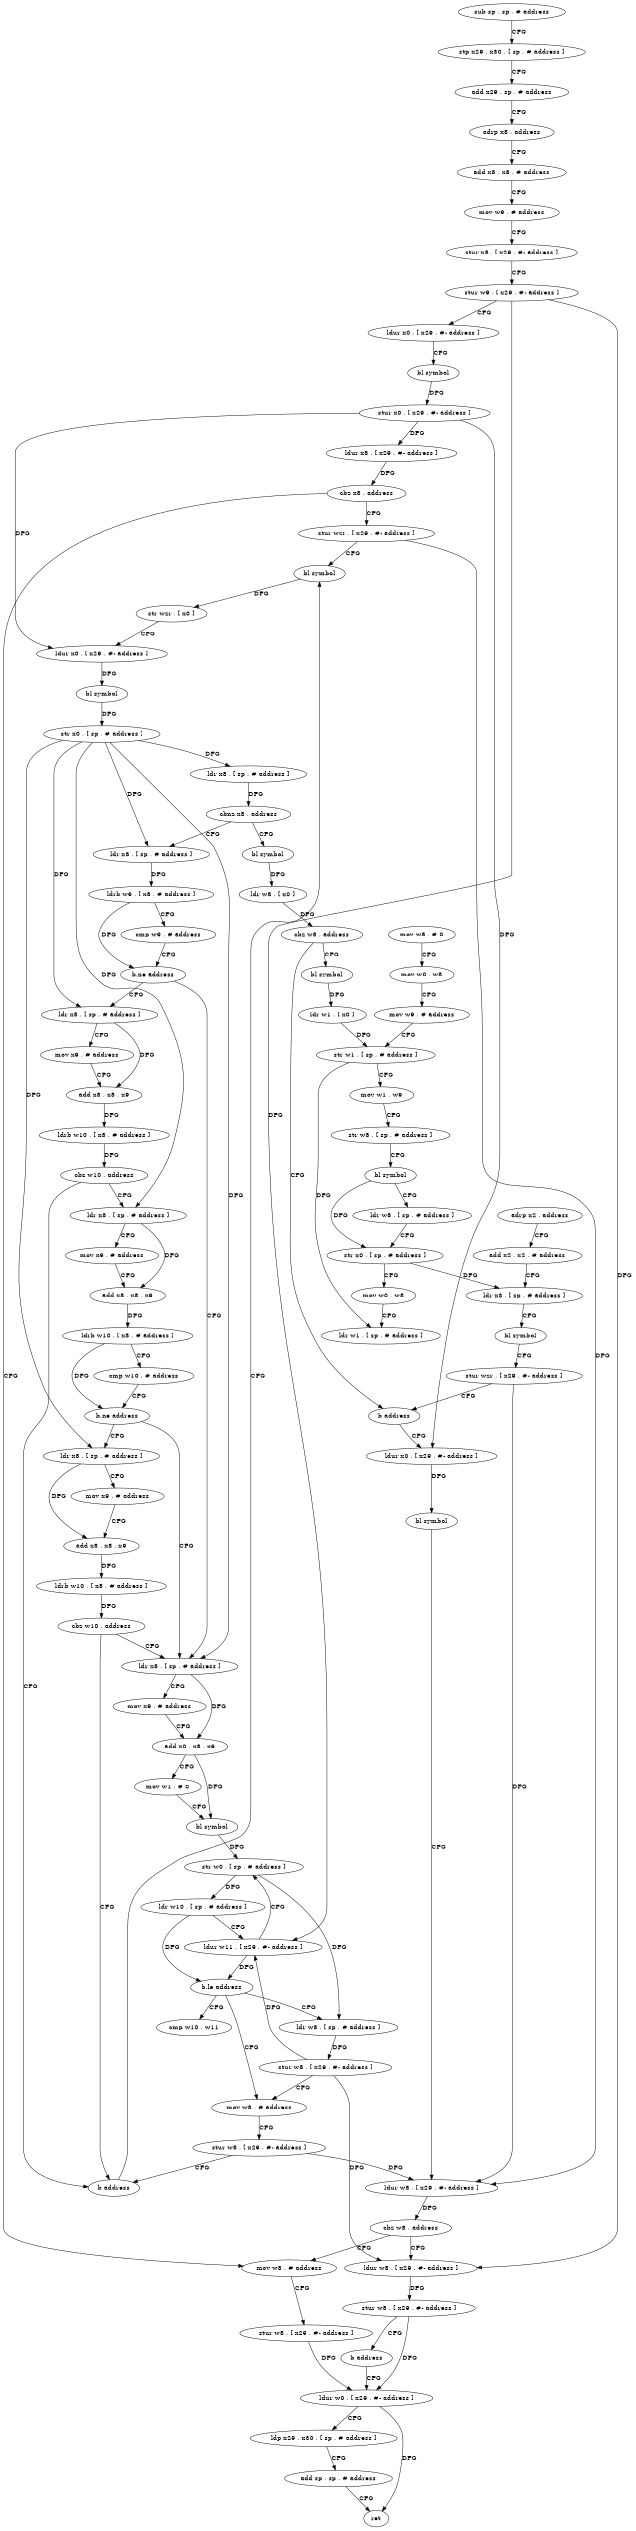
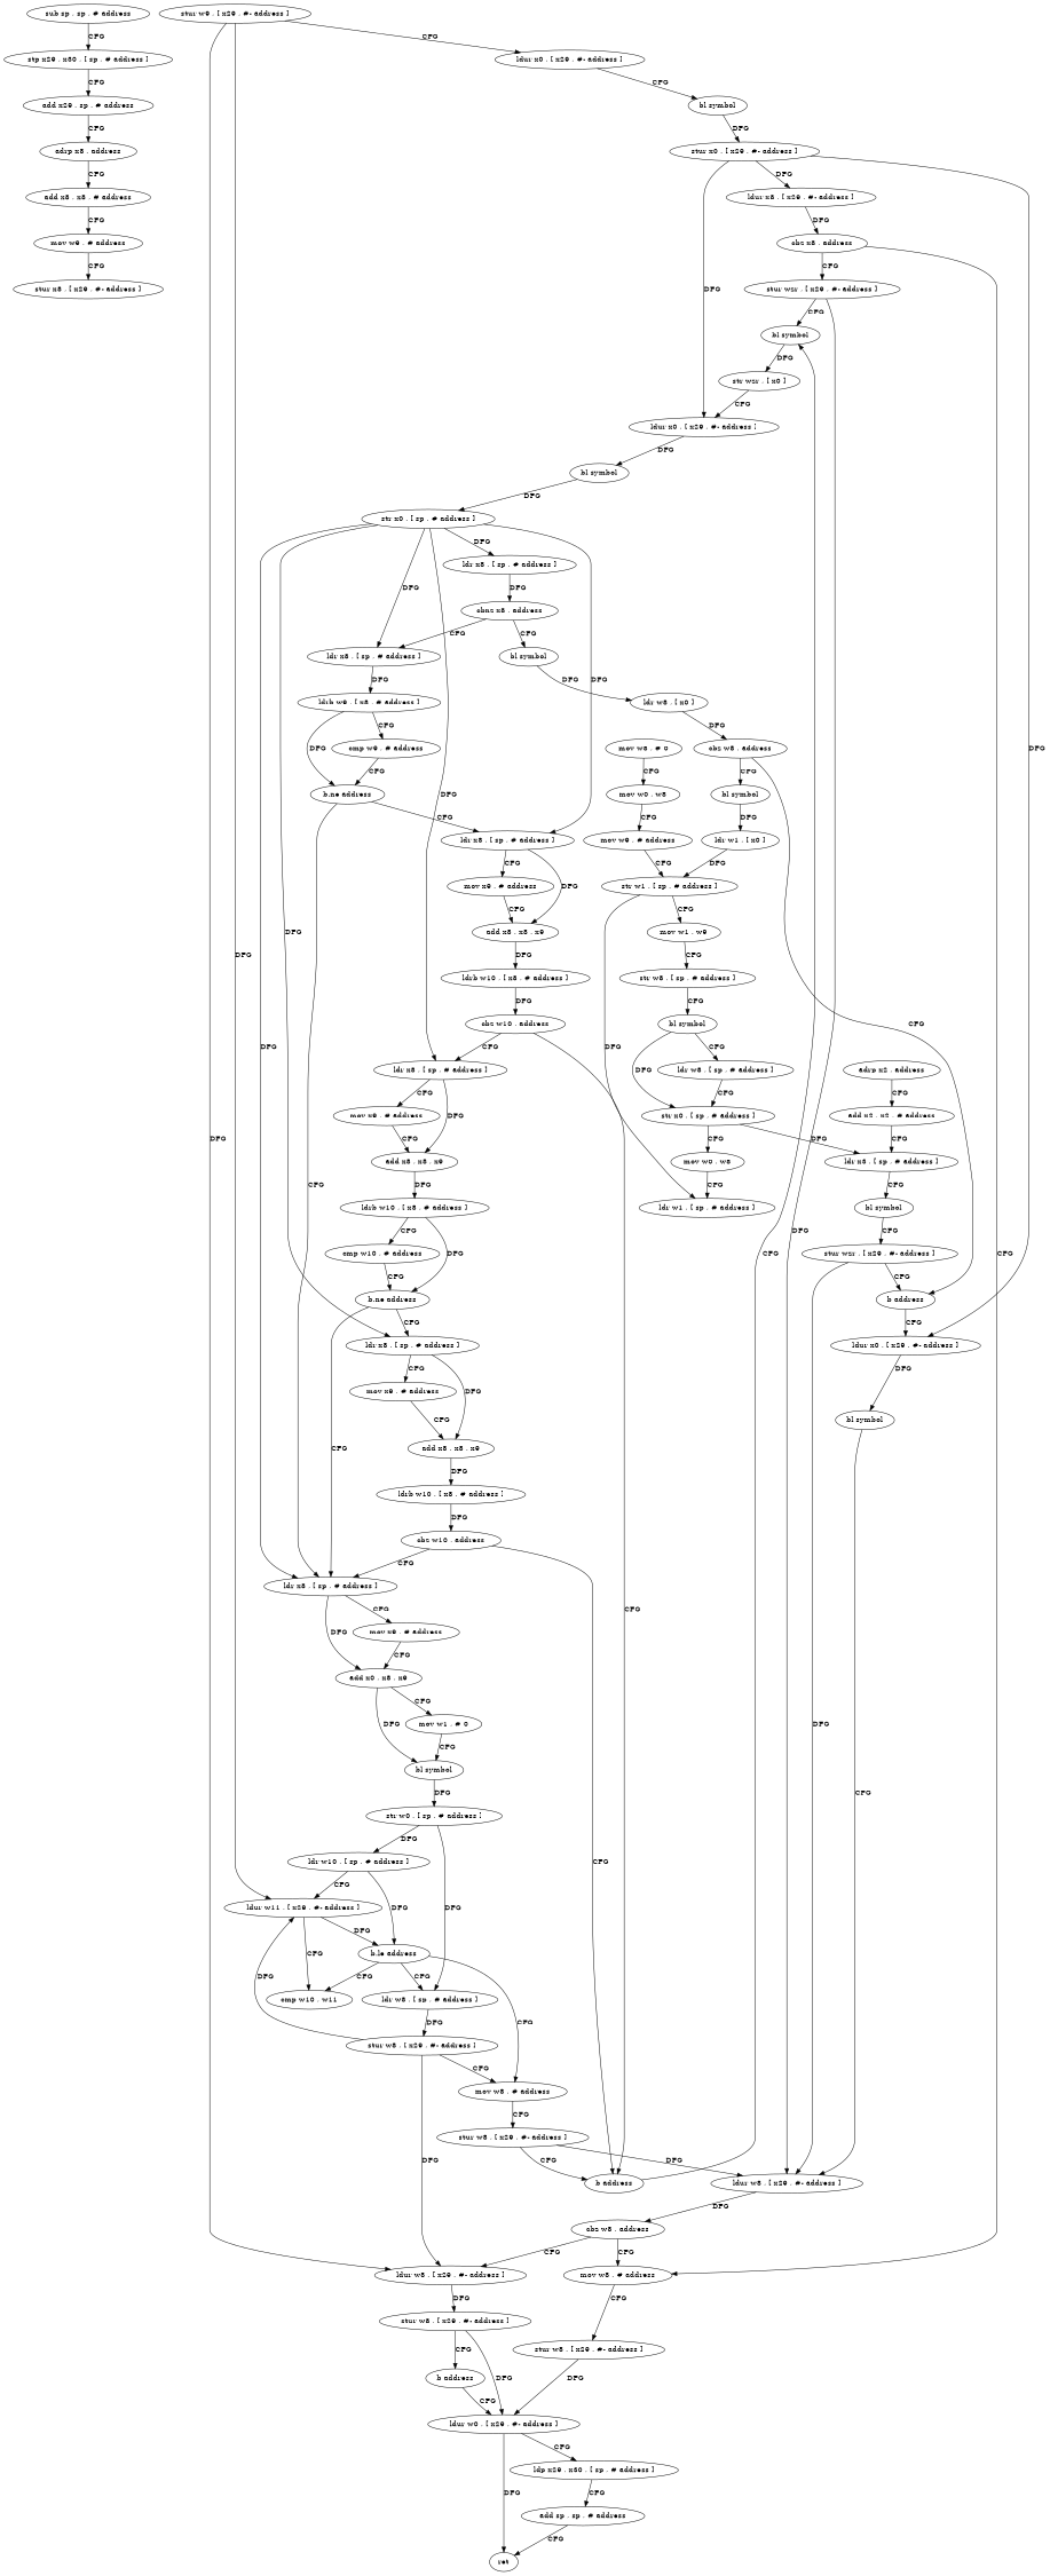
  digraph {
    n1 [label="sub sp , sp , # address"]
    n2 [label="stp x29 , x30 , [ sp , # address ]"]
    n3 [label="add x29 , sp , # address"]
    n4 [label="adrp x8 , address"]
    n5 [label="add x8 , x8 , # address"]
    n6 [label="mov w9 , # address"]
    n7 [label="stur x8 , [ x29 , #- address ]"]
    n8 [label="stur w9 , [ x29 , #- address ]"]
    n9 [label="ldur x0 , [ x29 , #- address ]"]
    n10 [label="ldur w11 , [ x29 , #- address ]"]
    n11 [label="ldur w8 , [ x29 , #- address ]"]
    n12 [label="bl symbol"]
    n13 [label="b.le address"]
    n14 [label="cmp w10 , w11"]
    n15 [label="stur w8 , [ x29 , #- address ]"]
    n16 [label="stur x0 , [ x29 , #- address ]"]
    n17 [label="ldur x8 , [ x29 , #- address ]"]
    n18 [label="ldur x0 , [ x29 , #- address ]"]
    n19 [label="ldur x0 , [ x29 , #- address ]"]
    n20 [label="cbz x8 , address"]
    n21 [label="bl symbol"]
    n22 [label="bl symbol"]
    n23 [label="mov w8 , # address"]
    n24 [label="stur wzr , [ x29 , #- address ]"]
    n25 [label="stur w8 , [ x29 , #- address ]"]
    n26 [label="bl symbol"]
    n27 [label="ldur w8 , [ x29 , #- address ]"]
    n28 [label="ldur w0 , [ x29 , #- address ]"]
    n29 [label="str wzr , [ x0 ]"]
    n30 [label="cbz w8 , address"]
    n31 [label="ldp x29 , x30 , [ sp , # address ]"]
    n32 [label=ret]
    n33 [label="add sp , sp , # address"]
    n34 [label="ldr x8 , [ sp , # address ]"]
    n35 [label="ldrb w9 , [ x8 , # address ]"]
    n36 [label="cmp w9 , # address"]
    n37 [label="b.ne address"]
    n38 [label="ldr x8 , [ sp , # address ]"]
    n39 [label="ldr x8 , [ sp , # address ]"]
    n40 [label="mov x9 , # address"]
    n41 [label="add x0 , x8 , x9"]
    n42 [label="mov x9 , # address"]
    n43 [label="add x8 , x8 , x9"]
    n44 [label="mov w1 , # 0"]
    n45 [label="bl symbol"]
    n46 [label="ldrb w10 , [ x8 , # address ]"]
    n47 [label="bl symbol"]
    n48 [label="ldr w8 , [ x0 ]"]
    n49 [label="cbz w8 , address"]
    n50 [label="b address"]
    n51 [label="bl symbol"]
    n52 [label="ldr w1 , [ x0 ]"]
    n53 [label="str w1 , [ sp , # address ]"]
    n54 [label="str w0 , [ sp , # address ]"]
    n55 [label="ldr w10 , [ sp , # address ]"]
    n56 [label="ldr w8 , [ sp , # address ]"]
    n57 [label="stur w8 , [ x29 , #- address ]"]
    n58 [label="mov w8 , # address"]
    n59 [label="stur w8 , [ x29 , #- address ]"]
    n60 [label="b address"]
    n61 [label="cbz w10 , address"]
    n62 [label="ldr x8 , [ sp , # address ]"]
    n63 [label="mov x9 , # address"]
    n64 [label="add x8 , x8 , x9"]
    n65 [label="ldrb w10 , [ x8 , # address ]"]
    n66 [label="mov w1 , w9"]
    n67 [label="ldr w1 , [ sp , # address ]"]
    n68 [label="mov w8 , # 0"]
    n69 [label="mov w0 , w8"]
    n70 [label="mov w9 , # address"]
    n71 [label="str w8 , [ sp , # address ]"]
    n72 [label="bl symbol"]
    n73 [label="ldr w8 , [ sp , # address ]"]
    n74 [label="str x0 , [ sp , # address ]"]
    n75 [label="mov w0 , w8"]
    n76 [label="ldr x3 , [ sp , # address ]"]
    n77 [label="bl symbol"]
    n78 [label="adrp x2 , address"]
    n79 [label="add x2 , x2 , # address"]
    n80 [label="stur wzr , [ x29 , #- address ]"]
    n81 [label="cmp w10 , # address"]
    n82 [label="b.ne address"]
    n83 [label="ldr x8 , [ sp , # address ]"]
    n84 [label="mov x9 , # address"]
    n85 [label="add x8 , x8 , x9"]
    n86 [label="ldrb w10 , [ x8 , # address ]"]
    n87 [label="b address"]
    n88 [label="str x0 , [ sp , # address ]"]
    n89 [label="ldr x8 , [ sp , # address ]"]
    n90 [label="cbnz x8 , address"]
    n91 [label="cbz w10 , address"]
    n1 -> n2 [label=CFG]
    n2 -> n3 [label=CFG]
    n3 -> n4 [label=CFG]
    n4 -> n5 [label=CFG]
    n5 -> n6 [label=CFG]
    n6 -> n7 [label=CFG]
-   n7 -> n8 [label=CFG]
    n8 -> n9 [label=CFG]
    n8 -> n10 [label=DFG]
    n8 -> n11 [label=DFG]
    n9 -> n12 [label=CFG]
    n10 -> n13 [label=DFG]
-   n10 -> n54 [label=CFG]
+   n10 -> n14 [label=CFG]
    n11 -> n15 [label=DFG]
    n12 -> n16 [label=DFG]
    n13 -> n14 [label=CFG]
    n13 -> n56 [label=CFG]
    n13 -> n58 [label=CFG]
    n15 -> n28 [label=DFG]
    n15 -> n87 [label=CFG]
    n16 -> n17 [label=DFG]
    n16 -> n18 [label=DFG]
    n16 -> n19 [label=DFG]
    n17 -> n20 [label=DFG]
    n18 -> n21 [label=DFG]
    n19 -> n22 [label=DFG]
    n20 -> n23 [label=CFG]
    n20 -> n24 [label=CFG]
    n21 -> n27 [label=CFG]
    n22 -> n88 [label=DFG]
    n23 -> n25 [label=CFG]
    n24 -> n26 [label=CFG]
    n24 -> n27 [label=DFG]
    n25 -> n28 [label=DFG]
    n26 -> n29 [label=DFG]
    n27 -> n30 [label=DFG]
    n28 -> n31 [label=CFG]
    n28 -> n32 [label=DFG]
    n29 -> n19 [label=CFG]
    n30 -> n11 [label=CFG]
    n30 -> n23 [label=CFG]
    n31 -> n33 [label=CFG]
    n33 -> n32 [label=CFG]
    n34 -> n35 [label=DFG]
    n35 -> n36 [label=CFG]
    n35 -> n37 [label=DFG]
    n36 -> n37 [label=CFG]
    n37 -> n38 [label=CFG]
    n37 -> n39 [label=CFG]
    n38 -> n40 [label=CFG]
    n38 -> n41 [label=DFG]
    n39 -> n42 [label=CFG]
    n39 -> n43 [label=DFG]
    n40 -> n41 [label=CFG]
    n41 -> n44 [label=CFG]
    n41 -> n45 [label=DFG]
    n42 -> n43 [label=CFG]
    n43 -> n46 [label=DFG]
    n44 -> n45 [label=CFG]
    n45 -> n54 [label=DFG]
    n46 -> n61 [label=DFG]
    n47 -> n48 [label=DFG]
    n48 -> n49 [label=DFG]
    n49 -> n50 [label=CFG]
    n49 -> n51 [label=CFG]
    n50 -> n18 [label=CFG]
    n51 -> n52 [label=DFG]
    n52 -> n53 [label=DFG]
    n53 -> n66 [label=CFG]
    n53 -> n67 [label=DFG]
    n54 -> n55 [label=DFG]
    n54 -> n56 [label=DFG]
    n55 -> n10 [label=CFG]
    n55 -> n13 [label=DFG]
    n56 -> n57 [label=DFG]
    n57 -> n10 [label=DFG]
    n57 -> n11 [label=DFG]
    n57 -> n58 [label=CFG]
    n58 -> n59 [label=CFG]
    n59 -> n27 [label=DFG]
    n59 -> n60 [label=CFG]
    n60 -> n26 [label=CFG]
    n61 -> n60 [label=CFG]
    n61 -> n62 [label=CFG]
    n62 -> n63 [label=CFG]
    n62 -> n64 [label=DFG]
    n63 -> n64 [label=CFG]
    n64 -> n65 [label=DFG]
    n65 -> n81 [label=CFG]
    n65 -> n82 [label=DFG]
    n66 -> n71 [label=CFG]
    n68 -> n69 [label=CFG]
    n69 -> n70 [label=CFG]
    n70 -> n53 [label=CFG]
    n71 -> n72 [label=CFG]
    n72 -> n73 [label=CFG]
    n72 -> n74 [label=DFG]
    n73 -> n74 [label=CFG]
    n74 -> n75 [label=CFG]
    n74 -> n76 [label=DFG]
    n75 -> n67 [label=CFG]
    n76 -> n77 [label=CFG]
    n77 -> n80 [label=CFG]
    n78 -> n79 [label=CFG]
    n79 -> n76 [label=CFG]
    n80 -> n27 [label=DFG]
    n80 -> n50 [label=CFG]
    n81 -> n82 [label=CFG]
    n82 -> n38 [label=CFG]
    n82 -> n83 [label=CFG]
    n83 -> n84 [label=CFG]
    n83 -> n85 [label=DFG]
    n84 -> n85 [label=CFG]
    n85 -> n86 [label=DFG]
    n86 -> n91 [label=DFG]
    n87 -> n28 [label=CFG]
    n88 -> n34 [label=DFG]
    n88 -> n38 [label=DFG]
    n88 -> n39 [label=DFG]
    n88 -> n62 [label=DFG]
    n88 -> n83 [label=DFG]
    n88 -> n89 [label=DFG]
    n89 -> n90 [label=DFG]
    n90 -> n34 [label=CFG]
    n90 -> n47 [label=CFG]
    n91 -> n38 [label=CFG]
    n91 -> n60 [label=CFG]
  }
